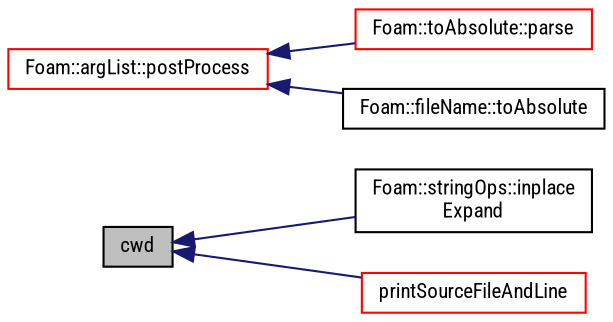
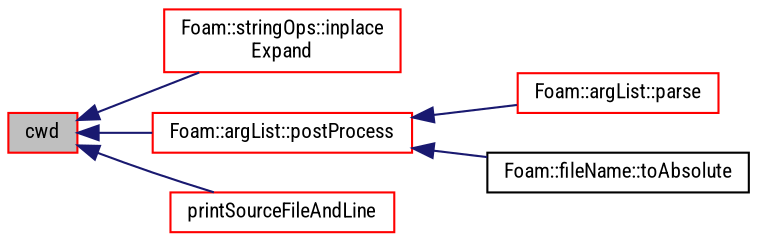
  digraph {
    fontname="Roboto Condensed"
    rankdir=LR
    node [color=black fontname="Roboto Condensed" fontsize=10 shape=record]
    edge [color=midnightblue dir=back fontname="Roboto Condensed" fontsize=10 labelfontname=Helvetica labelfontsize=10 style=solid]
-   n1 [fillcolor=grey75 fontcolor=black height=0.2 label=cwd style=filled width=0.4]
-   n2 [height=0.2 label="Foam::stringOps::inplace\lExpand" width=0.4]
+   n1 [color=red fillcolor=grey75 fontcolor=black height=0.2 label=cwd style=filled width=0.4]
+   n2 [color=red height=0.2 label="Foam::stringOps::inplace\lExpand" width=0.4]
    n3 [color=red height=0.2 label="Foam::argList::postProcess" width=0.4]
    n4 [color=red height=0.2 label=printSourceFileAndLine width=0.4]
-   n5 [color=red height=0.2 label="Foam::toAbsolute::parse" width=0.4]
+   n5 [color=red height=0.2 label="Foam::argList::parse" width=0.4]
    n6 [height=0.2 label="Foam::fileName::toAbsolute" width=0.4]
    n1 -> n2
+   n1 -> n3
    n1 -> n4
    n3 -> n5
    n3 -> n6
  }
